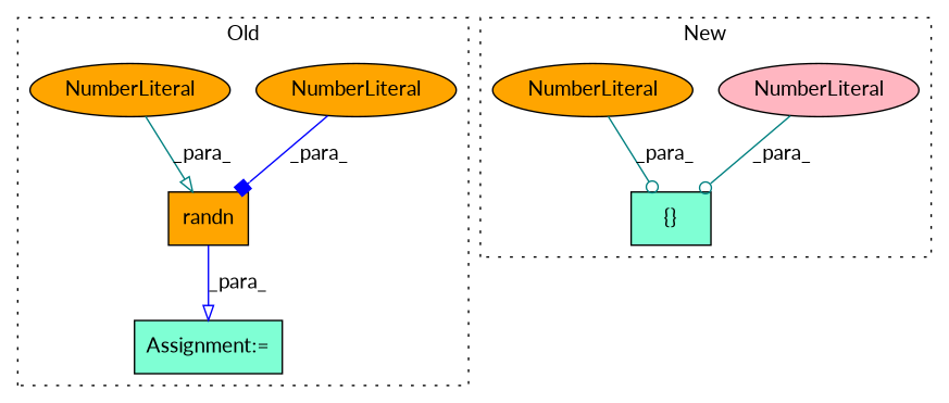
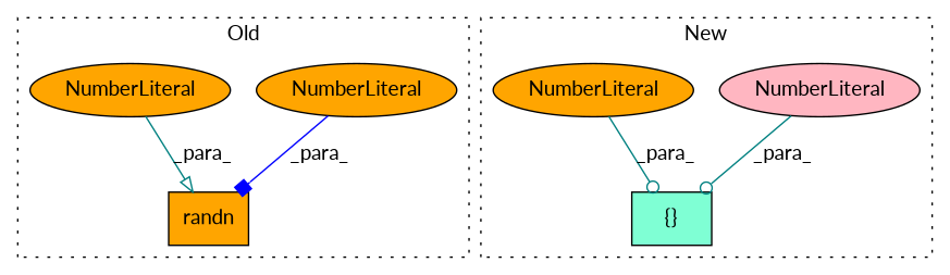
  digraph {
    fontname=Lato
    node [a=34 l=1 shape=ellipse style=filled fillcolor=orange fontname=Lato]
    edge [color=teal arrowhead=onormal fontname=Lato]
    n1 [a=32 l="6,1" label=randn s="16175,16188" shape=box]
    n2 [label=NumberLiteral s=16183]
    n3 [label=NumberLiteral s=16187]
-   n4 [a=7 label="Assignment:=" s=16159 shape=box fillcolor=aquamarine]
    n5 [a=4 l="1,1" label="{}" s="16323,16327" shape=box fillcolor=aquamarine]
    n6 [label=NumberLiteral s=16324 fillcolor=lightpink]
    n7 [label=NumberLiteral s=16326]
    subgraph cluster_1 {
      label=Old
      style=dotted
      n1
      n2
      n3
-     n4
    }
    subgraph cluster_2 {
      label=New
      style=dotted
      n5
      n6
      n7
    }
-   n1 -> n4 [label=_para_ color=blue]
    n2 -> n1 [label=_para_ color=blue arrowhead=box]
    n3 -> n1 [label=_para_]
    n6 -> n5 [label=_para_ arrowhead=odot]
    n7 -> n5 [label=_para_ arrowhead=odot]
  }
